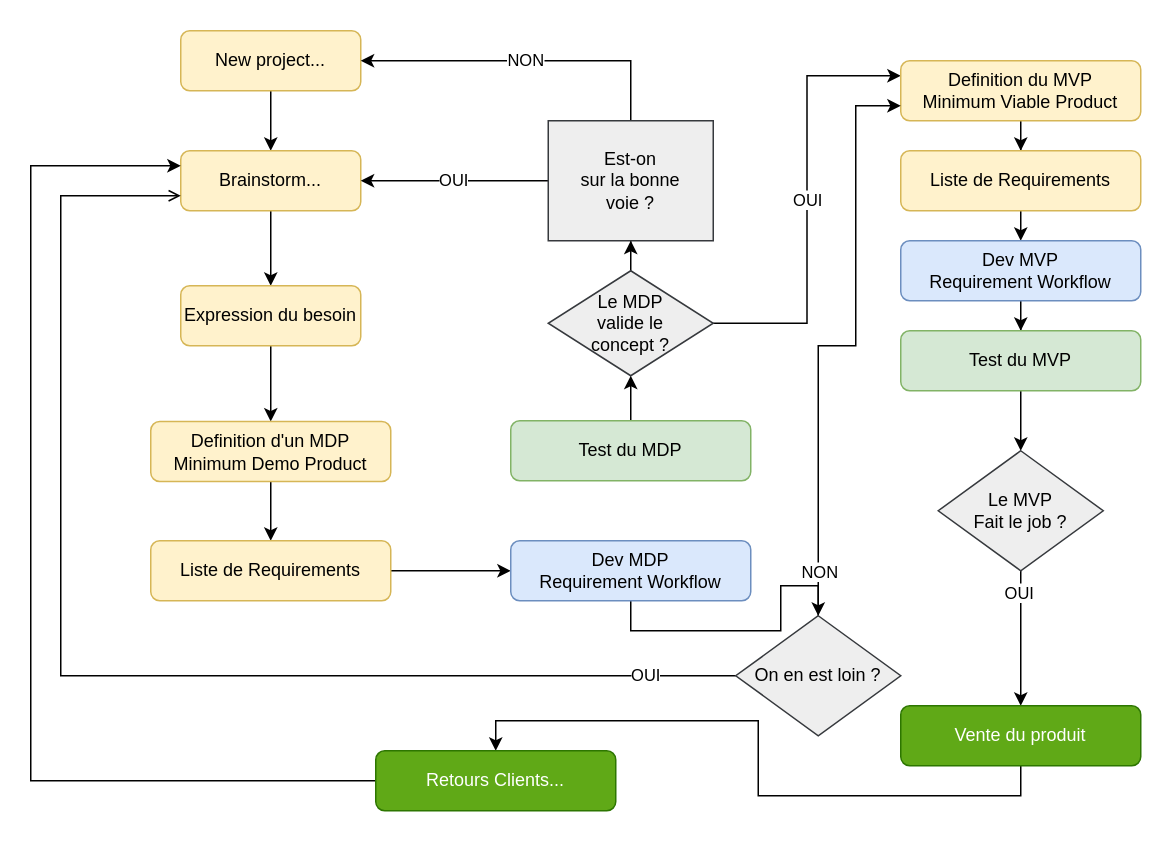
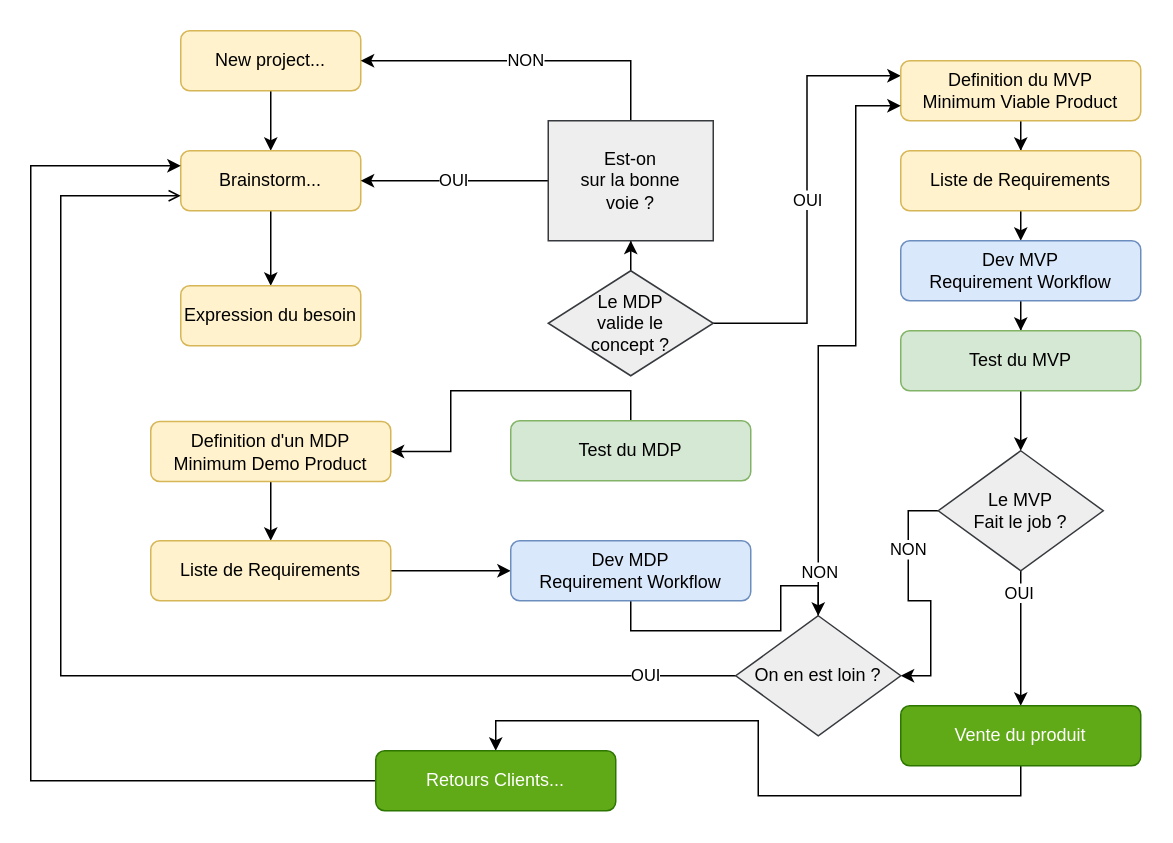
  <mxCell id="0" />
  <mxCell id="1" parent="0" />
  <mxCell id="2" value="" style="edgeStyle=orthogonalEdgeStyle;rounded=0;orthogonalLoop=1;jettySize=auto;html=1;" edge="1" parent="1" source="3" target="5"><mxGeometry relative="1" as="geometry" /></mxCell>
  <mxCell id="3" value="New project..." style="rounded=1;whiteSpace=wrap;html=1;fontSize=12;glass=0;strokeWidth=1;shadow=0;fillColor=#fff2cc;strokeColor=#d6b656;" vertex="1" parent="1"><mxGeometry x="120" y="20" width="120" height="40" as="geometry" /></mxCell>
  <mxCell id="4" value="" style="edgeStyle=orthogonalEdgeStyle;rounded=0;orthogonalLoop=1;jettySize=auto;html=1;" edge="1" parent="1" source="5" target="7"><mxGeometry relative="1" as="geometry" /></mxCell>
  <mxCell id="5" value="Brainstorm..." style="rounded=1;whiteSpace=wrap;html=1;fontSize=12;glass=0;strokeWidth=1;shadow=0;fillColor=#fff2cc;strokeColor=#d6b656;" vertex="1" parent="1"><mxGeometry x="120" y="100" width="120" height="40" as="geometry" /></mxCell>
- <mxCell id="6" style="edgeStyle=orthogonalEdgeStyle;rounded=0;orthogonalLoop=1;jettySize=auto;html=1;exitX=0.5;exitY=1;exitDx=0;exitDy=0;" edge="1" parent="1" source="7" target="9"><mxGeometry relative="1" as="geometry" /></mxCell>
  <mxCell id="7" value="Expression du besoin" style="rounded=1;whiteSpace=wrap;html=1;fontSize=12;glass=0;strokeWidth=1;shadow=0;fillColor=#fff2cc;strokeColor=#d6b656;" vertex="1" parent="1"><mxGeometry x="120" y="190" width="120" height="40" as="geometry" /></mxCell>
  <mxCell id="8" value="" style="edgeStyle=orthogonalEdgeStyle;rounded=0;orthogonalLoop=1;jettySize=auto;html=1;" edge="1" parent="1" source="9" target="11"><mxGeometry relative="1" as="geometry" /></mxCell>
  <mxCell id="9" value="Definition d'un MDP&lt;br&gt;Minimum Demo Product" style="rounded=1;whiteSpace=wrap;html=1;fontSize=12;glass=0;strokeWidth=1;shadow=0;fillColor=#fff2cc;strokeColor=#d6b656;" vertex="1" parent="1"><mxGeometry x="100" y="280.5" width="160" height="40" as="geometry" /></mxCell>
  <mxCell id="10" value="" style="edgeStyle=orthogonalEdgeStyle;rounded=0;orthogonalLoop=1;jettySize=auto;html=1;" edge="1" parent="1" source="11" target="13"><mxGeometry relative="1" as="geometry" /></mxCell>
  <mxCell id="11" value="Liste de Requirements" style="rounded=1;whiteSpace=wrap;html=1;fontSize=12;glass=0;strokeWidth=1;shadow=0;fillColor=#fff2cc;strokeColor=#d6b656;" vertex="1" parent="1"><mxGeometry x="100" y="360" width="160" height="40" as="geometry" /></mxCell>
  <mxCell id="12" value="" style="edgeStyle=orthogonalEdgeStyle;rounded=0;orthogonalLoop=1;jettySize=auto;html=1;" edge="1" parent="1" source="13" target="41"><mxGeometry relative="1" as="geometry" /></mxCell>
  <mxCell id="13" value="Dev MDP&lt;br&gt;Requirement Workflow" style="rounded=1;whiteSpace=wrap;html=1;fontSize=12;glass=0;strokeWidth=1;shadow=0;fillColor=#dae8fc;strokeColor=#6c8ebf;" vertex="1" parent="1"><mxGeometry x="340" y="360" width="160" height="40" as="geometry" /></mxCell>
  <mxCell id="14" value="" style="edgeStyle=orthogonalEdgeStyle;rounded=0;orthogonalLoop=1;jettySize=auto;html=1;" edge="1" parent="1" source="16" target="19"><mxGeometry relative="1" as="geometry" /></mxCell>
  <mxCell id="15" value="OUI" style="edgeStyle=orthogonalEdgeStyle;rounded=0;orthogonalLoop=1;jettySize=auto;html=1;exitX=1;exitY=0.5;exitDx=0;exitDy=0;entryX=0;entryY=0.25;entryDx=0;entryDy=0;" edge="1" parent="1" source="16" target="21"><mxGeometry relative="1" as="geometry" /></mxCell>
  <mxCell id="16" value="Le MDP&lt;br&gt;valide le&lt;br&gt;concept ?" style="rhombus;whiteSpace=wrap;html=1;fillColor=#eeeeee;strokeColor=#36393d;" vertex="1" parent="1"><mxGeometry x="365" y="180" width="110" height="70" as="geometry" /></mxCell>
  <mxCell id="17" value="NON" style="edgeStyle=orthogonalEdgeStyle;rounded=0;orthogonalLoop=1;jettySize=auto;html=1;exitX=0.5;exitY=0;exitDx=0;exitDy=0;entryX=1;entryY=0.5;entryDx=0;entryDy=0;" edge="1" parent="1" source="19" target="3"><mxGeometry relative="1" as="geometry" /></mxCell>
  <mxCell id="18" value="OUI" style="edgeStyle=orthogonalEdgeStyle;rounded=0;orthogonalLoop=1;jettySize=auto;html=1;exitX=0;exitY=0.5;exitDx=0;exitDy=0;entryX=1;entryY=0.5;entryDx=0;entryDy=0;" edge="1" parent="1" source="19" target="5"><mxGeometry relative="1" as="geometry" /></mxCell>
  <mxCell id="19" value="Est-on&lt;br&gt;sur la bonne&lt;br&gt;voie ?" style="whiteSpace=wrap;html=1;fillColor=#eeeeee;strokeColor=#36393d;rounded=0;" vertex="1" parent="1"><mxGeometry x="365" y="80" width="110" height="80" as="geometry" /></mxCell>
  <mxCell id="20" value="" style="edgeStyle=orthogonalEdgeStyle;rounded=0;orthogonalLoop=1;jettySize=auto;html=1;" edge="1" parent="1" source="21" target="25"><mxGeometry relative="1" as="geometry" /></mxCell>
  <mxCell id="21" value="Definition du MVP&lt;br&gt;Minimum Viable Product" style="rounded=1;whiteSpace=wrap;html=1;fontSize=12;glass=0;strokeWidth=1;shadow=0;fillColor=#fff2cc;strokeColor=#d6b656;" vertex="1" parent="1"><mxGeometry x="600" y="40" width="160" height="40" as="geometry" /></mxCell>
- <mxCell id="22" style="edgeStyle=orthogonalEdgeStyle;rounded=0;orthogonalLoop=1;jettySize=auto;html=1;exitX=0.5;exitY=0;exitDx=0;exitDy=0;entryX=0.5;entryY=1;entryDx=0;entryDy=0;" edge="1" parent="1" source="23" target="16"><mxGeometry relative="1" as="geometry" /></mxCell>
+ <mxCell id="22" style="edgeStyle=orthogonalEdgeStyle;rounded=0;orthogonalLoop=1;jettySize=auto;html=1;exitX=0.5;exitY=0;exitDx=0;exitDy=0;" edge="1" parent="1" source="23" target="9"><mxGeometry relative="1" as="geometry" /></mxCell>
  <mxCell id="23" value="Test du MDP" style="rounded=1;whiteSpace=wrap;html=1;fontSize=12;glass=0;strokeWidth=1;shadow=0;fillColor=#d5e8d4;strokeColor=#82b366;" vertex="1" parent="1"><mxGeometry x="340" y="280" width="160" height="40" as="geometry" /></mxCell>
  <mxCell id="24" style="edgeStyle=orthogonalEdgeStyle;rounded=0;orthogonalLoop=1;jettySize=auto;html=1;exitX=0.5;exitY=1;exitDx=0;exitDy=0;entryX=0.5;entryY=0;entryDx=0;entryDy=0;" edge="1" parent="1" source="25" target="27"><mxGeometry relative="1" as="geometry" /></mxCell>
  <mxCell id="25" value="Liste de Requirements" style="rounded=1;whiteSpace=wrap;html=1;fontSize=12;glass=0;strokeWidth=1;shadow=0;fillColor=#fff2cc;strokeColor=#d6b656;" vertex="1" parent="1"><mxGeometry x="600" y="100" width="160" height="40" as="geometry" /></mxCell>
  <mxCell id="26" value="" style="edgeStyle=orthogonalEdgeStyle;rounded=0;orthogonalLoop=1;jettySize=auto;html=1;" edge="1" parent="1" source="27" target="29"><mxGeometry relative="1" as="geometry" /></mxCell>
  <mxCell id="27" value="Dev MVP&lt;br&gt;Requirement Workflow" style="rounded=1;whiteSpace=wrap;html=1;fontSize=12;glass=0;strokeWidth=1;shadow=0;fillColor=#dae8fc;strokeColor=#6c8ebf;" vertex="1" parent="1"><mxGeometry x="600" y="160" width="160" height="40" as="geometry" /></mxCell>
  <mxCell id="28" style="edgeStyle=orthogonalEdgeStyle;rounded=0;orthogonalLoop=1;jettySize=auto;html=1;exitX=0.5;exitY=1;exitDx=0;exitDy=0;entryX=0.5;entryY=0;entryDx=0;entryDy=0;" edge="1" parent="1" source="29" target="34"><mxGeometry relative="1" as="geometry" /></mxCell>
  <mxCell id="29" value="Test du MVP" style="rounded=1;whiteSpace=wrap;html=1;fontSize=12;glass=0;strokeWidth=1;shadow=0;fillColor=#d5e8d4;strokeColor=#82b366;" vertex="1" parent="1"><mxGeometry x="600" y="220" width="160" height="40" as="geometry" /></mxCell>
  <mxCell id="30" value="OUI" style="edgeStyle=orthogonalEdgeStyle;rounded=0;orthogonalLoop=1;jettySize=auto;html=1;exitX=0;exitY=0.5;exitDx=0;exitDy=0;entryX=0;entryY=0.75;entryDx=0;entryDy=0;endArrow=open;" edge="1" parent="1" source="41" target="5"><mxGeometry x="-0.859" relative="1" as="geometry"><Array as="points"><mxPoint x="40" y="450" /><mxPoint x="40" y="130" /></Array><mxPoint as="offset" /></mxGeometry></mxCell>
  <mxCell id="31" style="edgeStyle=orthogonalEdgeStyle;rounded=0;orthogonalLoop=1;jettySize=auto;html=1;exitX=0.5;exitY=1;exitDx=0;exitDy=0;entryX=0.5;entryY=0;entryDx=0;entryDy=0;" edge="1" parent="1" source="34" target="36"><mxGeometry relative="1" as="geometry" /></mxCell>
  <mxCell id="32" value="OUI" style="edgeLabel;html=1;align=center;verticalAlign=middle;resizable=0;points=[];" vertex="1" connectable="0" parent="31"><mxGeometry x="-0.691" y="-2" relative="1" as="geometry"><mxPoint as="offset" /></mxGeometry></mxCell>
+ <mxCell id="33" value="NON" style="edgeStyle=orthogonalEdgeStyle;rounded=0;orthogonalLoop=1;jettySize=auto;html=1;exitX=0;exitY=0.5;exitDx=0;exitDy=0;entryX=1;entryY=0.5;entryDx=0;entryDy=0;" edge="1" parent="1" source="34" target="41"><mxGeometry x="-0.438" relative="1" as="geometry"><mxPoint as="offset" /></mxGeometry></mxCell>
  <mxCell id="34" value="Le MVP&lt;br&gt;Fait le job ?" style="rhombus;whiteSpace=wrap;html=1;fillColor=#eeeeee;strokeColor=#36393d;" vertex="1" parent="1"><mxGeometry x="625" y="300" width="110" height="80" as="geometry" /></mxCell>
  <mxCell id="35" style="edgeStyle=orthogonalEdgeStyle;rounded=0;orthogonalLoop=1;jettySize=auto;html=1;exitX=0.5;exitY=1;exitDx=0;exitDy=0;entryX=0.5;entryY=0;entryDx=0;entryDy=0;" edge="1" parent="1" source="36" target="38"><mxGeometry relative="1" as="geometry" /></mxCell>
  <mxCell id="36" value="Vente du produit" style="rounded=1;whiteSpace=wrap;html=1;fontSize=12;glass=0;strokeWidth=1;shadow=0;fillColor=#60a917;fontColor=#ffffff;strokeColor=#2D7600;" vertex="1" parent="1"><mxGeometry x="600" y="470" width="160" height="40" as="geometry" /></mxCell>
  <mxCell id="37" style="edgeStyle=orthogonalEdgeStyle;rounded=0;orthogonalLoop=1;jettySize=auto;html=1;exitX=0;exitY=0.5;exitDx=0;exitDy=0;entryX=0;entryY=0.25;entryDx=0;entryDy=0;" edge="1" parent="1" source="38" target="5"><mxGeometry relative="1" as="geometry"><Array as="points"><mxPoint x="20" y="520" /><mxPoint x="20" y="110" /></Array></mxGeometry></mxCell>
  <mxCell id="38" value="Retours Clients..." style="rounded=1;whiteSpace=wrap;html=1;fontSize=12;glass=0;strokeWidth=1;shadow=0;fillColor=#60a917;fontColor=#ffffff;strokeColor=#2D7600;" vertex="1" parent="1"><mxGeometry x="250" y="500" width="160" height="40" as="geometry" /></mxCell>
  <mxCell id="39" style="edgeStyle=orthogonalEdgeStyle;rounded=0;orthogonalLoop=1;jettySize=auto;html=1;exitX=0.5;exitY=0;exitDx=0;exitDy=0;entryX=0;entryY=0.75;entryDx=0;entryDy=0;" edge="1" parent="1" source="41" target="21"><mxGeometry relative="1" as="geometry"><Array as="points"><mxPoint x="545" y="230" /><mxPoint x="570" y="230" /><mxPoint x="570" y="70" /></Array></mxGeometry></mxCell>
  <mxCell id="40" value="NON" style="edgeLabel;html=1;align=center;verticalAlign=middle;resizable=0;points=[];" vertex="1" connectable="0" parent="39"><mxGeometry x="-0.383" y="1" relative="1" as="geometry"><mxPoint x="1" y="92" as="offset" /></mxGeometry></mxCell>
  <mxCell id="41" value="On en est loin ?" style="rhombus;whiteSpace=wrap;html=1;fillColor=#eeeeee;strokeColor=#36393d;" vertex="1" parent="1"><mxGeometry x="490" y="410" width="110" height="80" as="geometry" /></mxCell>
